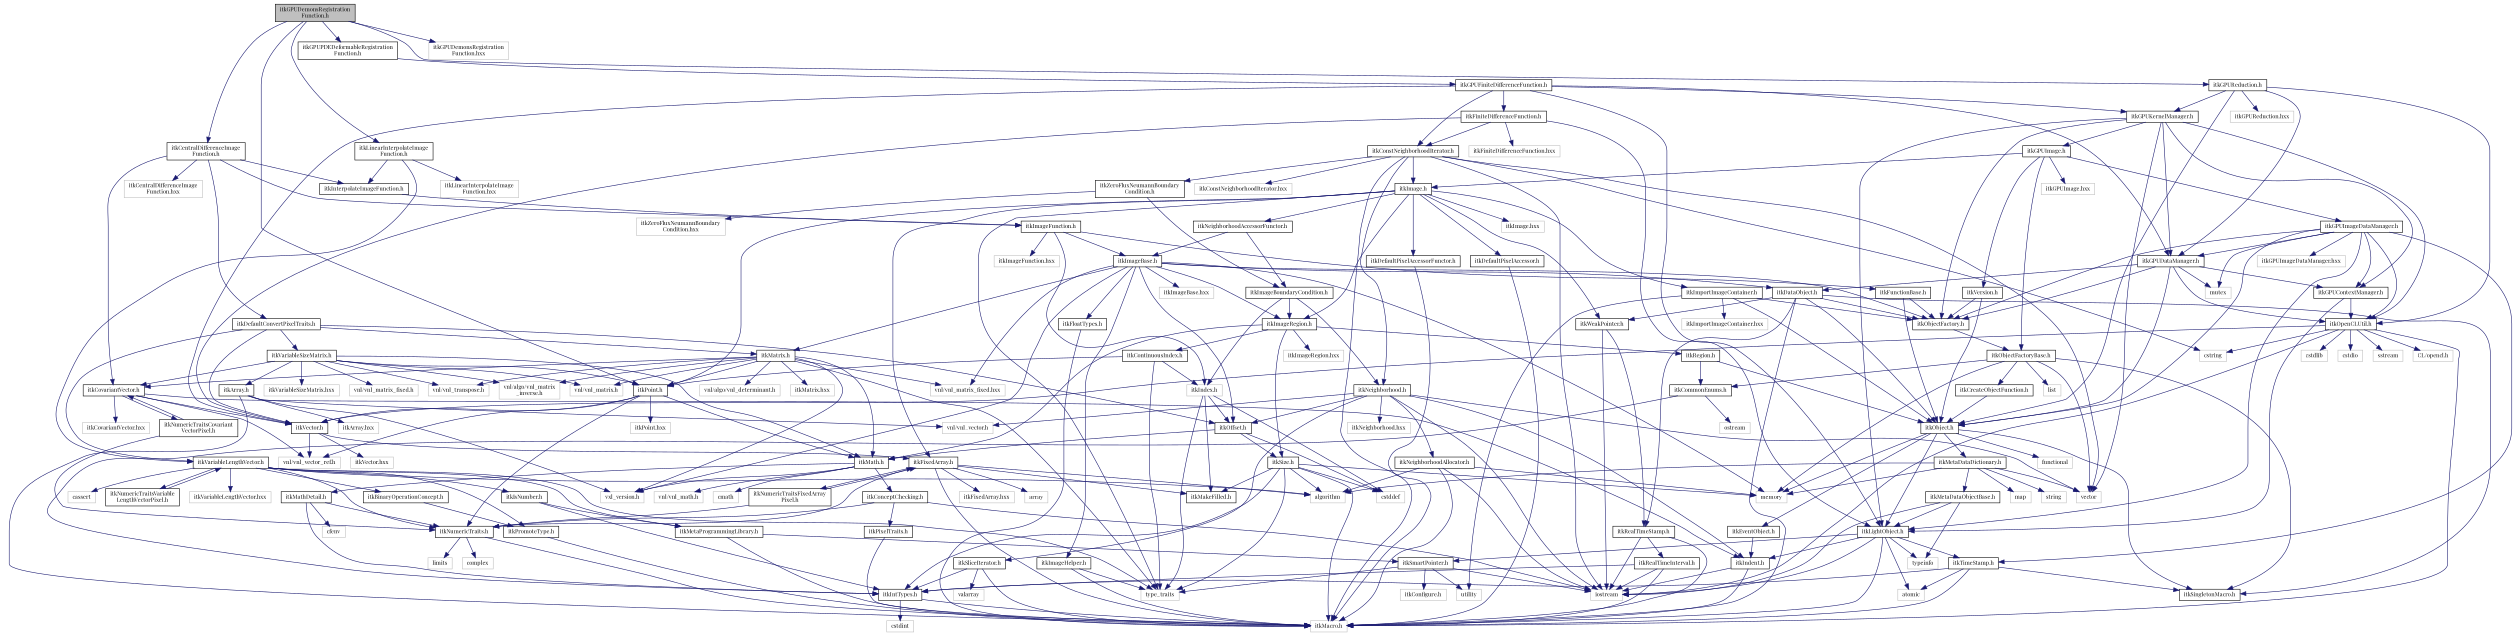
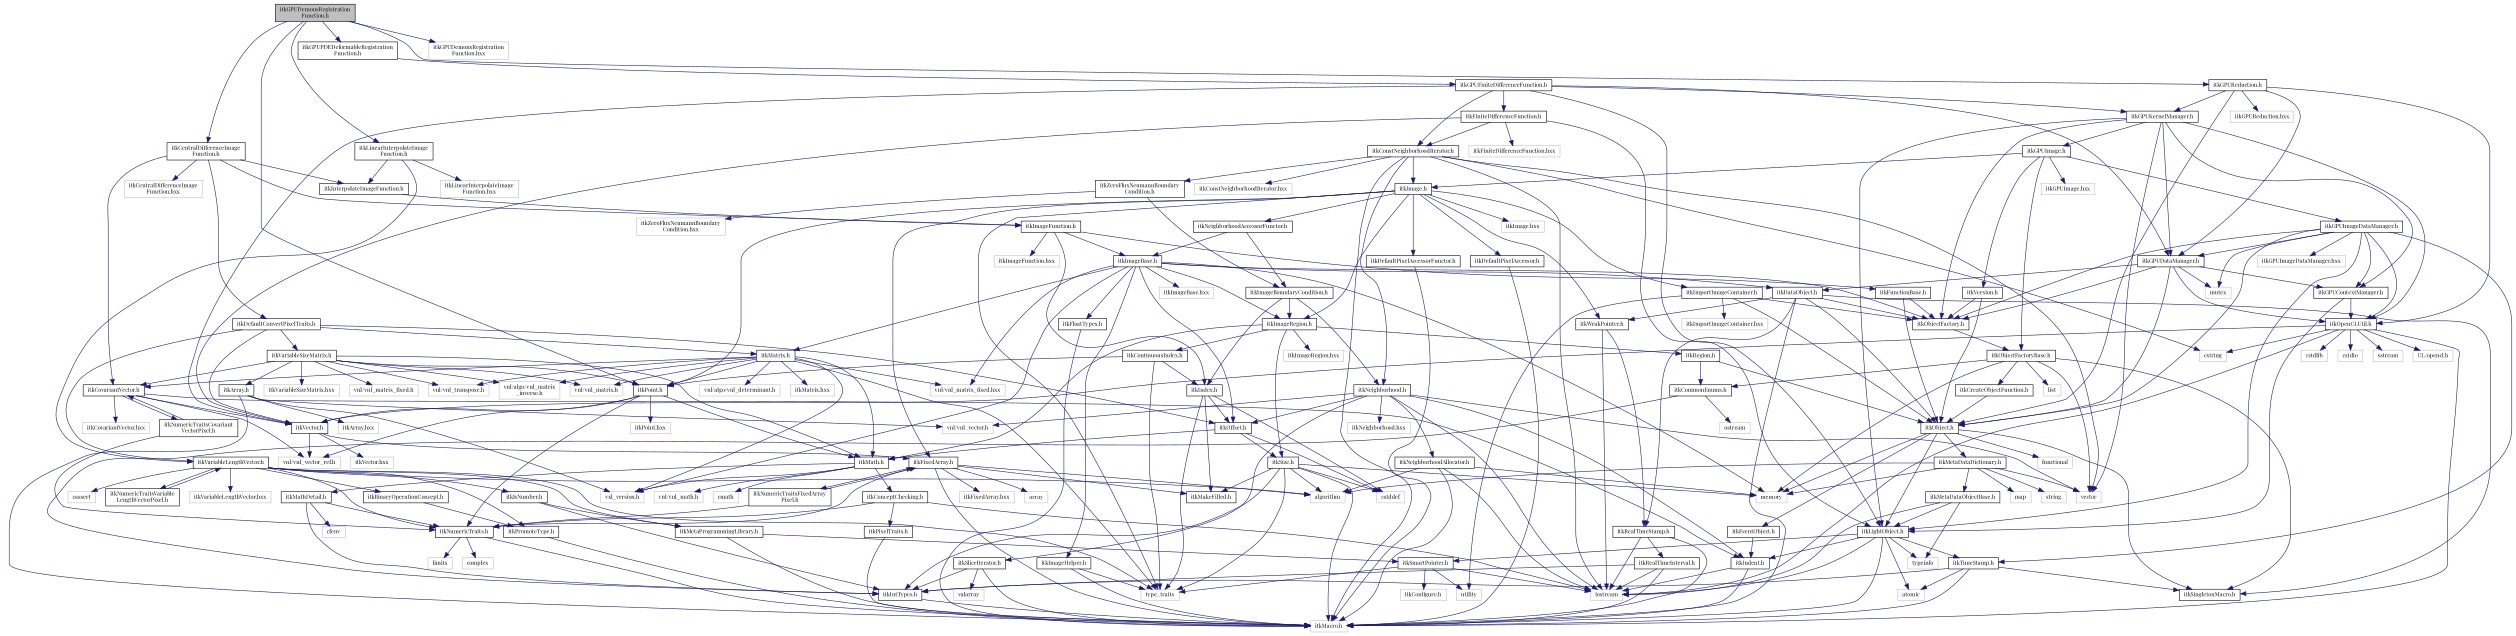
  digraph {
    fontname="Playfair Display"
    node [color=black fillcolor=white fontname="Playfair Display" fontsize=10 shape=record style=filled]
    edge [color=midnightblue fontname="Playfair Display" fontsize=10 labelfontname=Helvetica labelfontsize=10 style=solid]
    n1 [fillcolor=grey75 fontcolor=black height=0.2 label="itkGPUDemonsRegistration\lFunction.h" width=0.4]
    n2 [height=0.2 label="itkGPUPDEDeformableRegistration\lFunction.h" width=0.4]
    n3 [height=0.2 label="itkPoint.h" width=0.4]
    n4 [height=0.2 label="itkLinearInterpolateImage\lFunction.h" width=0.4]
    n5 [height=0.2 label="itkCentralDifferenceImage\lFunction.h" width=0.4]
    n6 [height=0.2 label="itkGPUReduction.h" width=0.4]
    n7 [color=grey75 height=0.2 label="itkGPUDemonsRegistration\lFunction.hxx" width=0.4]
    n8 [height=0.2 label="itkGPUFiniteDifferenceFunction.h" width=0.4]
    n9 [height=0.2 label="itkVector.h" width=0.4]
    n10 [height=0.2 label="itkMath.h" width=0.4]
    n11 [height=0.2 label="itkNumericTraits.h" width=0.4]
    n12 [color=grey75 height=0.2 label="vnl/vnl_vector_ref.h" width=0.4]
    n13 [color=grey75 height=0.2 label="itkPoint.hxx" width=0.4]
    n14 [height=0.2 label="itkInterpolateImageFunction.h" width=0.4]
    n15 [height=0.2 label="itkVariableLengthVector.h" width=0.4]
    n16 [color=grey75 height=0.2 label="itkLinearInterpolateImage\lFunction.hxx" width=0.4]
    n17 [height=0.2 label="itkCovariantVector.h" width=0.4]
    n18 [height=0.2 label="itkImageFunction.h" width=0.4]
    n19 [height=0.2 label="itkDefaultConvertPixelTraits.h" width=0.4]
    n20 [color=grey75 height=0.2 label="itkCentralDifferenceImage\lFunction.hxx" width=0.4]
    n21 [height=0.2 label="itkGPUDataManager.h" width=0.4]
    n22 [height=0.2 label="itkGPUKernelManager.h" width=0.4]
    n23 [height=0.2 label="itkObject.h" width=0.4]
    n24 [height=0.2 label="itkOpenCLUtil.h" width=0.4]
    n25 [color=grey75 height=0.2 label="itkGPUReduction.hxx" width=0.4]
    n26 [height=0.2 label="itkFiniteDifferenceFunction.h" width=0.4]
    n27 [height=0.2 label="itkLightObject.h" width=0.4]
    n28 [height=0.2 label="itkConstNeighborhoodIterator.h" width=0.4]
    n29 [color=grey75 height=0.2 label="itkFiniteDifferenceFunction.hxx" width=0.4]
    n30 [color=grey75 height=0.2 label="itkMacro.h" width=0.4]
    n31 [height=0.2 label="itkSmartPointer.h" width=0.4]
    n32 [color=grey75 height=0.2 label=iostream width=0.4]
    n33 [height=0.2 label="itkTimeStamp.h" width=0.4]
    n34 [color=grey75 height=0.2 label=atomic width=0.4]
    n35 [height=0.2 label="itkIndent.h" width=0.4]
    n36 [color=grey75 height=0.2 label=typeinfo width=0.4]
    n37 [color=grey75 height=0.2 label=vector width=0.4]
    n38 [color=grey75 height=0.2 label=cstring width=0.4]
    n39 [height=0.2 label="itkImage.h" width=0.4]
    n40 [height=0.2 label="itkNeighborhood.h" width=0.4]
    n41 [height=0.2 label="itkZeroFluxNeumannBoundary\lCondition.h" width=0.4]
    n42 [color=grey75 height=0.2 label="itkConstNeighborhoodIterator.hxx" width=0.4]
    n43 [height=0.2 label="itkFixedArray.h" width=0.4]
    n44 [color=grey75 height=0.2 label="itkVector.hxx" width=0.4]
    n45 [height=0.2 label="itkObjectFactory.h" width=0.4]
    n46 [height=0.2 label="itkDataObject.h" width=0.4]
    n47 [height=0.2 label="itkGPUContextManager.h" width=0.4]
    n48 [color=grey75 height=0.2 label=mutex width=0.4]
    n49 [height=0.2 label="itkGPUImage.h" width=0.4]
    n50 [color=grey75 height=0.2 label=utility width=0.4]
    n51 [color=grey75 height=0.2 label=type_traits width=0.4]
    n52 [color=grey75 height=0.2 label="itkConfigure.h" width=0.4]
    n53 [height=0.2 label="itkIntTypes.h" width=0.4]
    n54 [height=0.2 label="itkSingletonMacro.h" width=0.4]
-   n55 [color=grey75 height=0.2 label=cstdint width=0.4]
    n56 [height=0.2 label="itkImageRegion.h" width=0.4]
    n57 [height=0.2 label="itkImportImageContainer.h" width=0.4]
    n58 [height=0.2 label="itkDefaultPixelAccessor.h" width=0.4]
    n59 [height=0.2 label="itkDefaultPixelAccessorFunctor.h" width=0.4]
    n60 [height=0.2 label="itkWeakPointer.h" width=0.4]
    n61 [height=0.2 label="itkNeighborhoodAccessorFunctor.h" width=0.4]
    n62 [color=grey75 height=0.2 label="itkImage.hxx" width=0.4]
    n63 [height=0.2 label="itkOffset.h" width=0.4]
    n64 [height=0.2 label="itkNeighborhoodAllocator.h" width=0.4]
    n65 [height=0.2 label="itkSliceIterator.h" width=0.4]
    n66 [color=grey75 height=0.2 label="vnl/vnl_vector.h" width=0.4]
    n67 [color=grey75 height=0.2 label="itkNeighborhood.hxx" width=0.4]
    n68 [height=0.2 label="itkImageBoundaryCondition.h" width=0.4]
    n69 [color=grey75 height=0.2 label="itkZeroFluxNeumannBoundary\lCondition.hxx" width=0.4]
    n70 [height=0.2 label="itkRegion.h" width=0.4]
    n71 [height=0.2 label="itkSize.h" width=0.4]
    n72 [height=0.2 label="itkContinuousIndex.h" width=0.4]
    n73 [color=grey75 height=0.2 label="itkImageRegion.hxx" width=0.4]
    n74 [color=grey75 height=0.2 label=algorithm width=0.4]
    n75 [height=0.2 label="itkMakeFilled.h" width=0.4]
    n76 [color=grey75 height=0.2 label=array width=0.4]
    n77 [color=grey75 height=0.2 label="itkFixedArray.hxx" width=0.4]
    n78 [height=0.2 label="itkNumericTraitsFixedArray\lPixel.h" width=0.4]
    n79 [color=grey75 height=0.2 label="itkImportImageContainer.hxx" width=0.4]
    n80 [height=0.2 label="itkRealTimeStamp.h" width=0.4]
    n81 [height=0.2 label="itkImageBase.h" width=0.4]
    n82 [height=0.2 label="itkCommonEnums.h" width=0.4]
    n83 [color=grey75 height=0.2 label=memory width=0.4]
    n84 [color=grey75 height=0.2 label=cstddef width=0.4]
-   n85 [color=grey75 height=0.2 label="itkIndex.h" width=0.4]
+   n85 [height=0.2 label="itkIndex.h" width=0.4]
    n86 [color=grey75 height=0.2 label=cmath width=0.4]
    n87 [height=0.2 label="itkMathDetail.h" width=0.4]
    n88 [height=0.2 label="itkConceptChecking.h" width=0.4]
    n89 [color=grey75 height=0.2 label="vnl/vnl_math.h" width=0.4]
    n90 [color=grey75 height=0.2 label="vxl_version.h" width=0.4]
    n91 [height=0.2 label="itkEventObject.h" width=0.4]
    n92 [height=0.2 label="itkMetaDataDictionary.h" width=0.4]
    n93 [color=grey75 height=0.2 label=functional width=0.4]
    n94 [color=grey75 height=0.2 label=ostream width=0.4]
    n95 [height=0.2 label="itkMetaDataObjectBase.h" width=0.4]
    n96 [color=grey75 height=0.2 label=map width=0.4]
    n97 [color=grey75 height=0.2 label=string width=0.4]
    n98 [color=grey75 height=0.2 label=limits width=0.4]
    n99 [color=grey75 height=0.2 label=complex width=0.4]
    n100 [color=grey75 height=0.2 label=cfenv width=0.4]
    n101 [height=0.2 label="itkPixelTraits.h" width=0.4]
    n102 [height=0.2 label="itkObjectFactoryBase.h" width=0.4]
    n103 [height=0.2 label="itkCreateObjectFunction.h" width=0.4]
    n104 [color=grey75 height=0.2 label=list width=0.4]
    n105 [height=0.2 label="itkMatrix.h" width=0.4]
    n106 [color=grey75 height=0.2 label="vnl/vnl_matrix_fixed.hxx" width=0.4]
    n107 [height=0.2 label="itkImageHelper.h" width=0.4]
    n108 [height=0.2 label="itkFloatTypes.h" width=0.4]
    n109 [color=grey75 height=0.2 label="itkImageBase.hxx" width=0.4]
    n110 [color=grey75 height=0.2 label=valarray width=0.4]
    n111 [color=grey75 height=0.2 label="vnl/vnl_transpose.h" width=0.4]
    n112 [color=grey75 height=0.2 label="vnl/algo/vnl_matrix\l_inverse.h" width=0.4]
    n113 [color=grey75 height=0.2 label="vnl/vnl_matrix.h" width=0.4]
    n114 [color=grey75 height=0.2 label="vnl/algo/vnl_determinant.h" width=0.4]
    n115 [color=grey75 height=0.2 label="itkMatrix.hxx" width=0.4]
    n116 [height=0.2 label="itkRealTimeInterval.h" width=0.4]
    n117 [height=0.2 label="itkNumericTraitsCovariant\lVectorPixel.h" width=0.4]
    n118 [color=grey75 height=0.2 label="itkCovariantVector.hxx" width=0.4]
    n119 [color=grey75 height=0.2 label=cstdlib width=0.4]
    n120 [color=grey75 height=0.2 label=cstdio width=0.4]
    n121 [color=grey75 height=0.2 label=sstream width=0.4]
    n122 [color=grey75 height=0.2 label="CL/opencl.h" width=0.4]
    n123 [height=0.2 label="itkGPUImageDataManager.h" width=0.4]
    n124 [height=0.2 label="itkVersion.h" width=0.4]
    n125 [color=grey75 height=0.2 label="itkGPUImage.hxx" width=0.4]
    n126 [color=grey75 height=0.2 label="itkGPUImageDataManager.hxx" width=0.4]
    n127 [color=grey75 height=0.2 label=cassert width=0.4]
    n128 [height=0.2 label="itkMetaProgrammingLibrary.h" width=0.4]
    n129 [height=0.2 label="itkIsNumber.h" width=0.4]
    n130 [height=0.2 label="itkPromoteType.h" width=0.4]
    n131 [height=0.2 label="itkBinaryOperationConcept.h" width=0.4]
    n132 [height=0.2 label="itkNumericTraitsVariable\lLengthVectorPixel.h" width=0.4]
    n133 [color=grey75 height=0.2 label="itkVariableLengthVector.hxx" width=0.4]
    n134 [height=0.2 label="itkFunctionBase.h" width=0.4]
    n135 [color=grey75 height=0.2 label="itkImageFunction.hxx" width=0.4]
    n136 [height=0.2 label="itkVariableSizeMatrix.h" width=0.4]
    n137 [color=grey75 height=0.2 label="vnl/vnl_matrix_fixed.h" width=0.4]
    n138 [height=0.2 label="itkArray.h" width=0.4]
    n139 [color=grey75 height=0.2 label="itkVariableSizeMatrix.hxx" width=0.4]
    n140 [color=grey75 height=0.2 label="itkArray.hxx" width=0.4]
    n1 -> n2
    n1 -> n3
    n1 -> n4
    n1 -> n5
    n1 -> n6
    n1 -> n7
    n2 -> n8
    n3 -> n9
    n3 -> n10
    n3 -> n11
    n3 -> n12
    n3 -> n13
    n4 -> n14
    n4 -> n15
    n4 -> n16
    n5 -> n14
    n5 -> n17
    n5 -> n18
    n5 -> n19
    n5 -> n20
    n6 -> n21
    n6 -> n22
    n6 -> n23
    n6 -> n24
    n6 -> n25
    n8 -> n9
    n8 -> n21
    n8 -> n22
    n8 -> n26
    n8 -> n27
    n8 -> n28
    n9 -> n12
    n9 -> n43
    n9 -> n44
    n10 -> n86
    n10 -> n87
    n10 -> n88
    n10 -> n89
    n10 -> n90
    n11 -> n30
    n11 -> n43
    n11 -> n98
    n11 -> n99
    n14 -> n18
    n15 -> n11
    n15 -> n51
    n15 -> n74
    n15 -> n127
    n15 -> n128
    n15 -> n129
    n15 -> n130
    n15 -> n131
    n15 -> n132
    n15 -> n133
    n17 -> n9
    n17 -> n12
    n17 -> n35
    n17 -> n117
    n17 -> n118
    n18 -> n81
    n18 -> n85
    n18 -> n134
    n18 -> n135
    n19 -> n9
    n19 -> n15
    n19 -> n63
    n19 -> n105
    n19 -> n136
    n21 -> n23
    n21 -> n24
    n21 -> n45
    n21 -> n46
    n21 -> n47
    n21 -> n48
    n22 -> n21
    n22 -> n24
    n22 -> n27
    n22 -> n37
    n22 -> n45
    n22 -> n47
    n22 -> n49
    n23 -> n27
    n23 -> n54
    n23 -> n83
    n23 -> n91
    n23 -> n92
    n23 -> n93
    n24 -> n9
    n24 -> n30
    n24 -> n32
    n24 -> n38
    n24 -> n119
    n24 -> n120
    n24 -> n121
    n24 -> n122
    n26 -> n9
    n26 -> n27
    n26 -> n28
    n26 -> n29
    n27 -> n30
    n27 -> n31
    n27 -> n32
    n27 -> n33
    n27 -> n34
    n27 -> n35
    n27 -> n36
    n28 -> n30
    n28 -> n32
    n28 -> n37
    n28 -> n38
    n28 -> n39
    n28 -> n40
    n28 -> n41
    n28 -> n42
    n31 -> n32
    n31 -> n50
    n31 -> n51
    n31 -> n52
    n33 -> n30
    n33 -> n34
    n33 -> n53
    n33 -> n54
    n35 -> n30
    n35 -> n32
    n39 -> n3
    n39 -> n43
    n39 -> n51
    n39 -> n56
    n39 -> n57
    n39 -> n58
    n39 -> n59
    n39 -> n60
    n39 -> n61
    n39 -> n62
    n40 -> n32
    n40 -> n35
    n40 -> n37
    n40 -> n63
    n40 -> n64
    n40 -> n65
    n40 -> n66
    n40 -> n67
    n41 -> n68
    n41 -> n69
    n43 -> n30
    n43 -> n74
    n43 -> n75
    n43 -> n76
    n43 -> n77
    n43 -> n78
    n45 -> n102
    n46 -> n23
    n46 -> n30
    n46 -> n45
    n46 -> n54
    n46 -> n60
    n46 -> n80
    n47 -> n24
    n47 -> n27
    n49 -> n39
    n49 -> n102
    n49 -> n123
    n49 -> n124
    n49 -> n125
    n53 -> n30
-   n53 -> n55
    n56 -> n10
    n56 -> n70
    n56 -> n71
    n56 -> n72
    n56 -> n73
    n57 -> n23
    n57 -> n45
    n57 -> n50
    n57 -> n79
    n58 -> n30
    n59 -> n30
    n60 -> n32
    n60 -> n80
    n61 -> n68
    n61 -> n81
    n63 -> n10
    n63 -> n71
    n63 -> n84
    n64 -> n30
    n64 -> n32
    n64 -> n74
    n64 -> n83
    n65 -> n30
    n65 -> n53
    n65 -> n110
    n68 -> n40
    n68 -> n56
    n68 -> n85
    n70 -> n23
    n70 -> n82
    n71 -> n30
    n71 -> n51
    n71 -> n53
    n71 -> n74
    n71 -> n75
    n71 -> n83
    n71 -> n84
    n72 -> n3
    n72 -> n51
    n72 -> n85
    n78 -> n11
    n78 -> n43
    n80 -> n30
    n80 -> n32
    n80 -> n116
    n81 -> n45
    n81 -> n46
    n81 -> n56
    n81 -> n63
    n81 -> n83
    n81 -> n90
    n81 -> n105
    n81 -> n106
    n81 -> n107
    n81 -> n108
    n81 -> n109
    n82 -> n53
    n82 -> n94
    n85 -> n51
    n85 -> n63
    n85 -> n75
    n85 -> n84
    n87 -> n11
    n87 -> n53
    n87 -> n100
    n88 -> n11
    n88 -> n32
    n88 -> n101
    n91 -> n35
    n92 -> n37
    n92 -> n74
    n92 -> n83
    n92 -> n95
    n92 -> n96
    n92 -> n97
    n95 -> n27
    n95 -> n32
    n95 -> n36
    n101 -> n30
    n102 -> n37
    n102 -> n54
    n102 -> n82
    n102 -> n83
    n102 -> n103
    n102 -> n104
    n103 -> n23
    n105 -> n3
    n105 -> n10
    n105 -> n17
    n105 -> n51
    n105 -> n90
    n105 -> n106
    n105 -> n111
    n105 -> n112
    n105 -> n113
    n105 -> n114
    n105 -> n115
    n107 -> n30
    n107 -> n51
    n108 -> n30
    n116 -> n30
    n116 -> n32
    n116 -> n53
    n117 -> n11
    n117 -> n17
    n123 -> n21
    n123 -> n23
    n123 -> n24
    n123 -> n27
    n123 -> n33
    n123 -> n45
    n123 -> n47
    n123 -> n48
    n123 -> n126
    n124 -> n23
    n124 -> n45
    n128 -> n30
    n128 -> n31
    n129 -> n53
    n129 -> n128
    n130 -> n30
    n131 -> n130
    n132 -> n15
    n134 -> n23
    n134 -> n45
    n136 -> n3
    n136 -> n10
    n136 -> n17
    n136 -> n111
    n136 -> n112
    n136 -> n113
    n136 -> n137
    n136 -> n138
    n136 -> n139
    n138 -> n30
    n138 -> n66
    n138 -> n90
    n138 -> n140
  }
